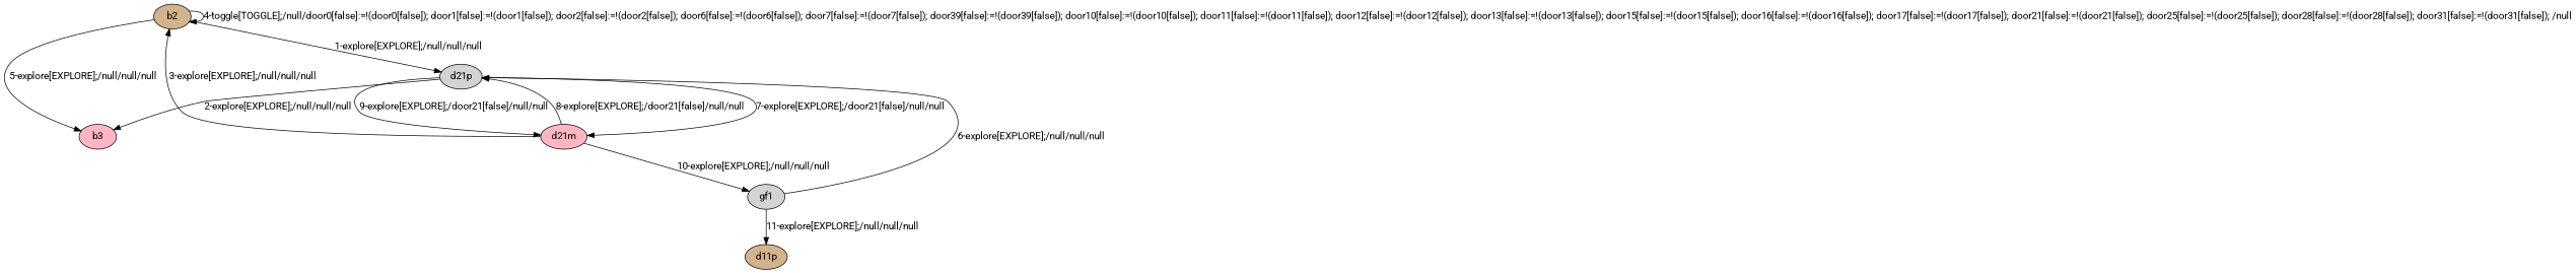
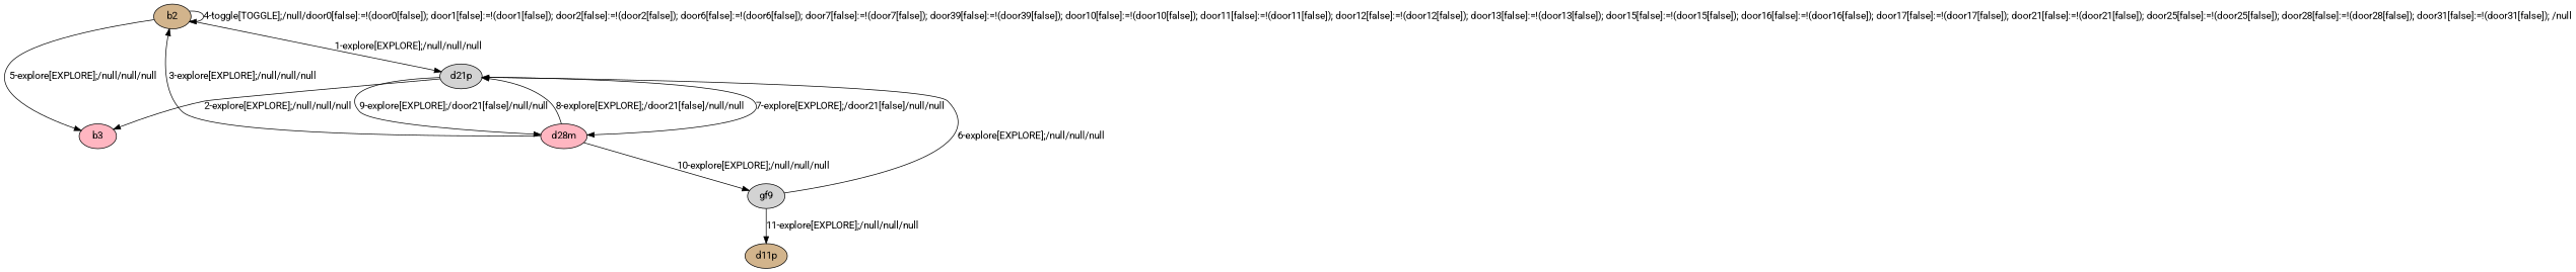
  digraph {
    fontname=Roboto
    node [fillcolor=tan fontname=Roboto style=filled]
    edge [fontname=Roboto]
    b2
    d21p [fillcolor=lightgrey]
    b3 [fillcolor=lightpink]
-   d21m [fillcolor=lightpink]
-   gf9 [fillcolor=lightgrey label=gf1]
+   d21m [fillcolor=lightpink label=d28m]
+   gf9 [fillcolor=lightgrey]
    n6 [label=d11p]
    b2 -> b2 [label="4-toggle[TOGGLE];/null/door0[false]:=!(door0[false]); door1[false]:=!(door1[false]); door2[false]:=!(door2[false]); door6[false]:=!(door6[false]); door7[false]:=!(door7[false]); door39[false]:=!(door39[false]); door10[false]:=!(door10[false]); door11[false]:=!(door11[false]); door12[false]:=!(door12[false]); door13[false]:=!(door13[false]); door15[false]:=!(door15[false]); door16[false]:=!(door16[false]); door17[false]:=!(door17[false]); door21[false]:=!(door21[false]); door25[false]:=!(door25[false]); door28[false]:=!(door28[false]); door31[false]:=!(door31[false]); /null"]
    b2 -> d21p [label="1-explore[EXPLORE];/null/null/null"]
    b2 -> b3 [label="5-explore[EXPLORE];/null/null/null"]
    d21p -> b3 [label="2-explore[EXPLORE];/null/null/null"]
    d21p -> d21m [label="7-explore[EXPLORE];/door21[false]/null/null"]
    d21p -> d21m [label="9-explore[EXPLORE];/door21[false]/null/null"]
    d21m -> b2 [label="3-explore[EXPLORE];/null/null/null"]
    d21m -> d21p [label="8-explore[EXPLORE];/door21[false]/null/null"]
    d21m -> gf9 [label="10-explore[EXPLORE];/null/null/null"]
    gf9 -> d21p [label="6-explore[EXPLORE];/null/null/null"]
    gf9 -> n6 [label="11-explore[EXPLORE];/null/null/null"]
  }
